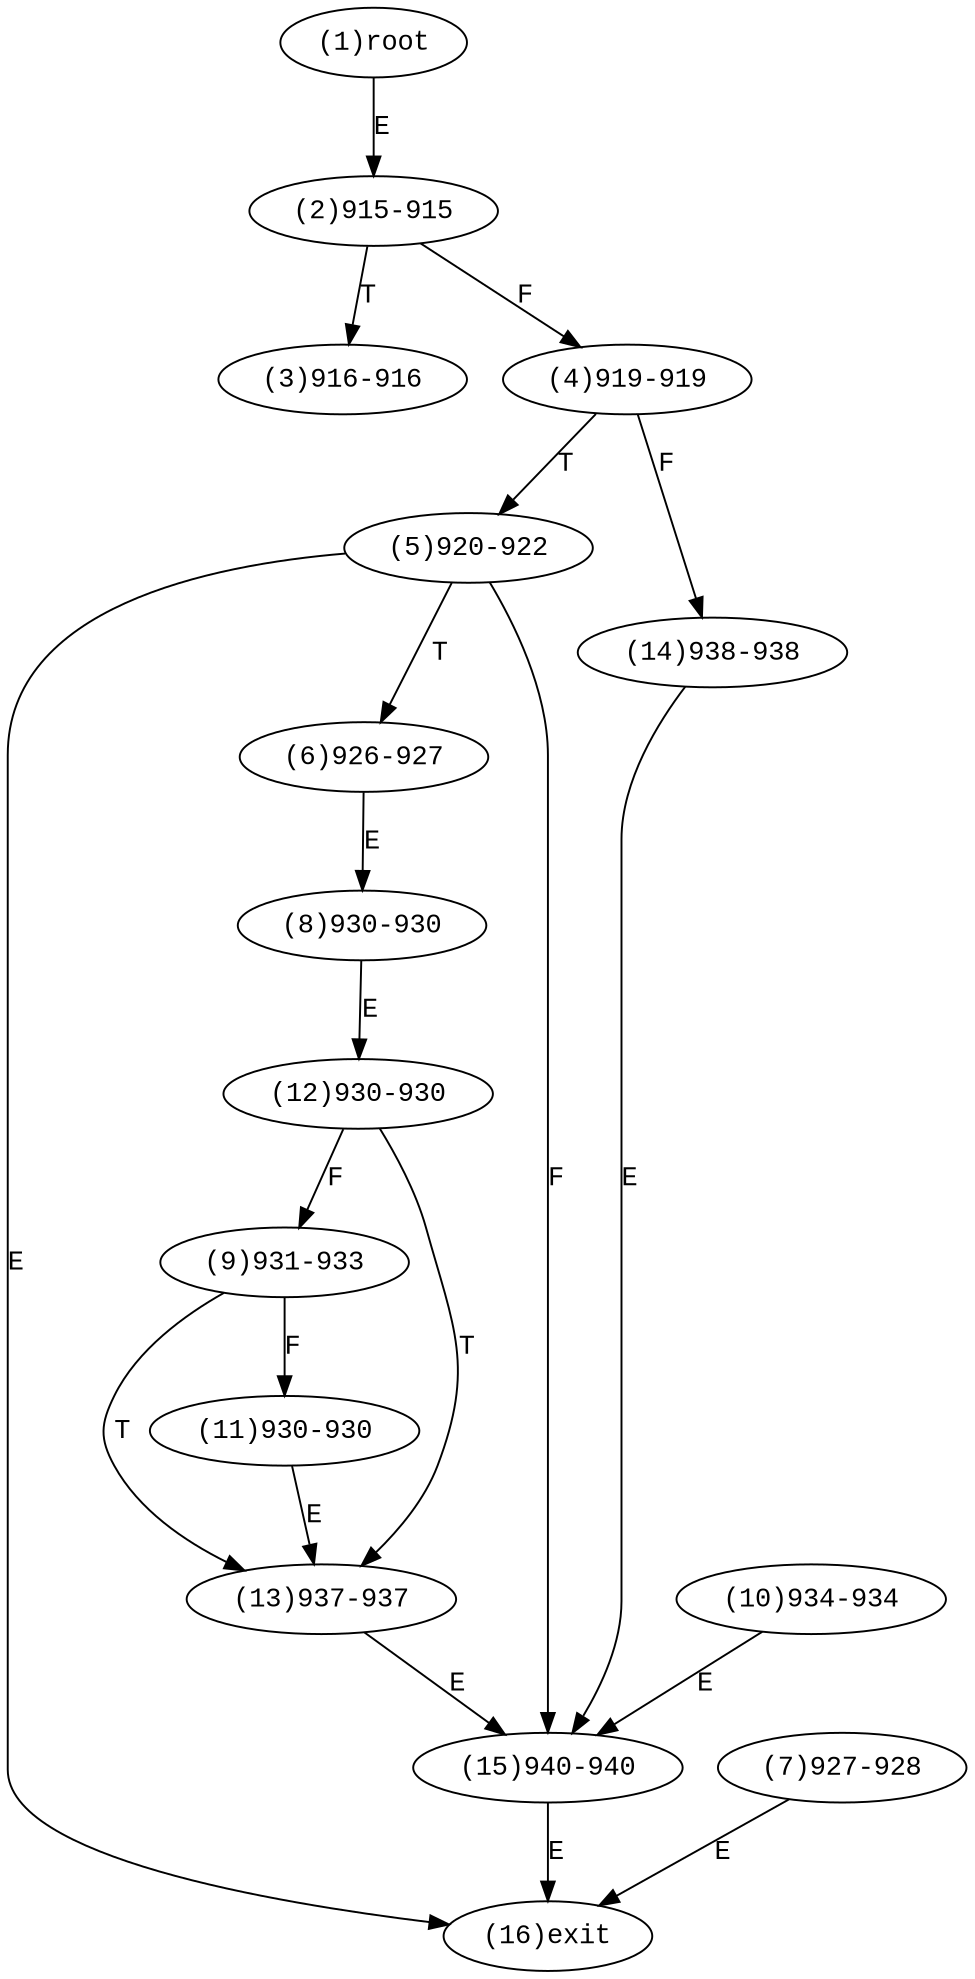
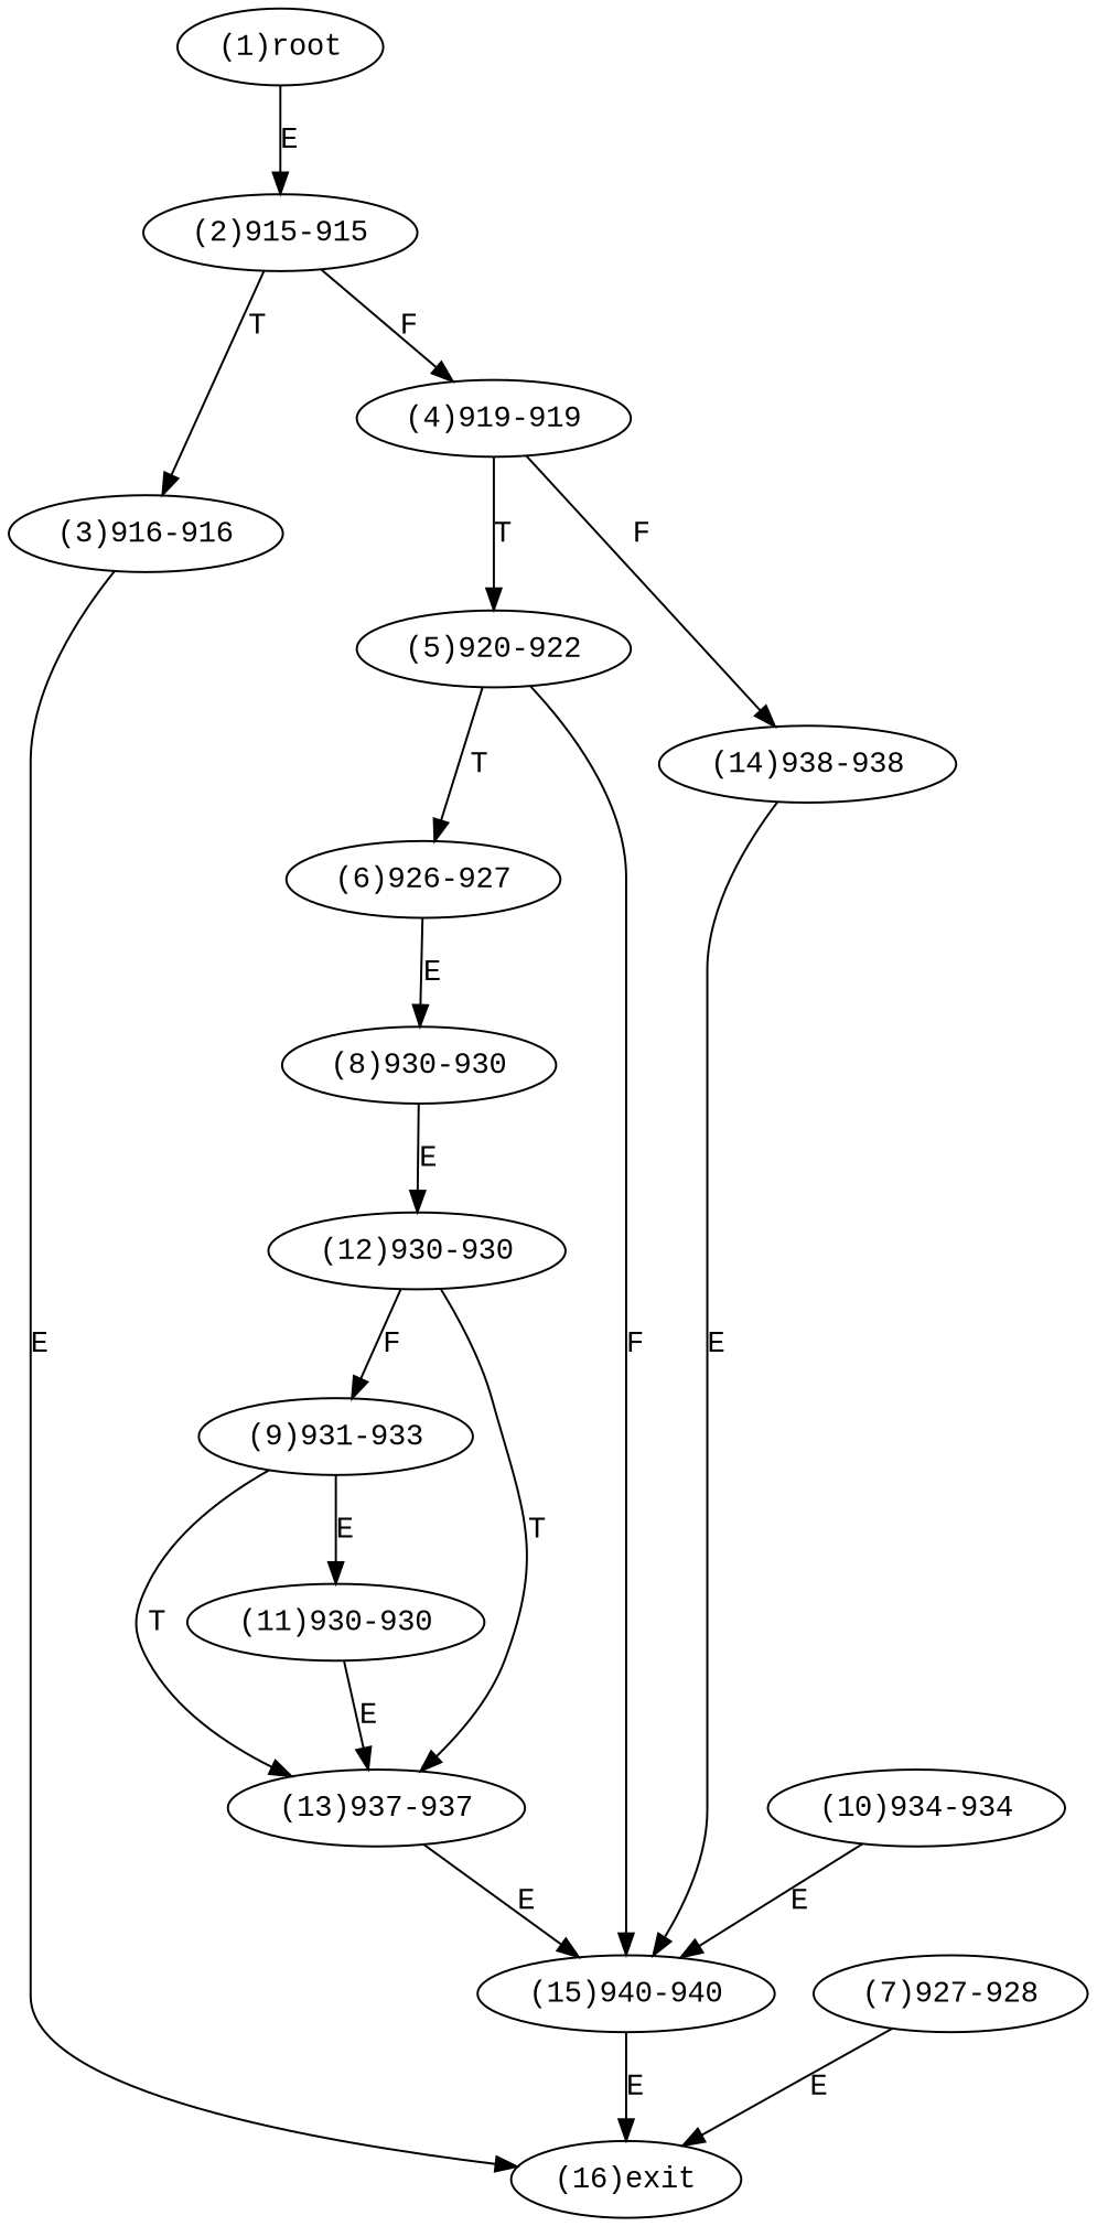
  digraph {
    fontname="Liberation Mono"
    node [fontname="Liberation Mono"]
    edge [fontname="Liberation Mono"]
    n1 [label="(1)root"]
    n2 [label="(2)915-915"]
    n3 [label="(3)916-916"]
    n4 [label="(4)919-919"]
    n5 [label="(16)exit"]
    n6 [label="(5)920-922"]
    n7 [label="(14)938-938"]
    n8 [label="(6)926-927"]
    n9 [label="(15)940-940"]
    n10 [label="(8)930-930"]
    n11 [label="(12)930-930"]
    n12 [label="(7)927-928"]
    n13 [label="(9)931-933"]
    n14 [label="(13)937-937"]
    n15 [label="(11)930-930"]
    n16 [label="(10)934-934"]
    n1 -> n2 [label=E]
    n2 -> n3 [label=T]
    n2 -> n4 [label=F]
-   n6 -> n5 [label=E]
+   n3 -> n5 [label=E]
    n4 -> n6 [label=T]
    n4 -> n7 [label=F]
    n6 -> n8 [label=T]
    n6 -> n9 [label=F]
    n7 -> n9 [label=E]
    n8 -> n10 [label=E]
    n9 -> n5 [label=E]
    n10 -> n11 [label=E]
    n11 -> n13 [label=F]
    n11 -> n14 [label=T]
    n12 -> n5 [label=E]
    n13 -> n14 [label=T]
-   n13 -> n15 [label=F]
+   n13 -> n15 [label=E]
    n14 -> n9 [label=E]
    n15 -> n14 [label=E]
    n16 -> n9 [label=E]
  }
